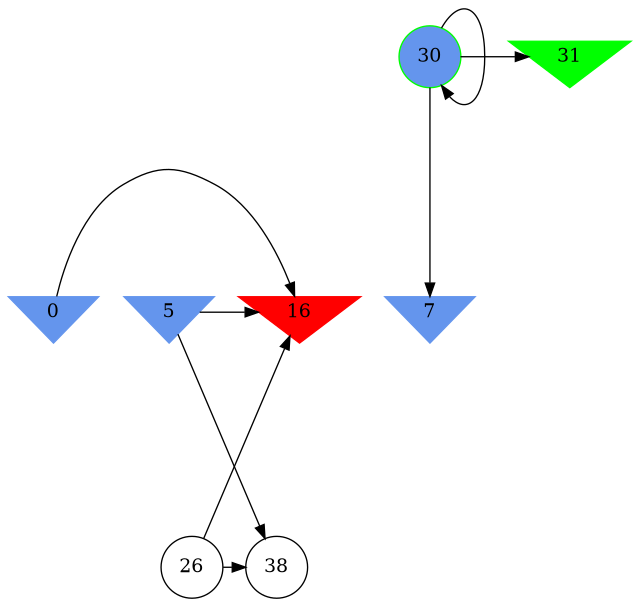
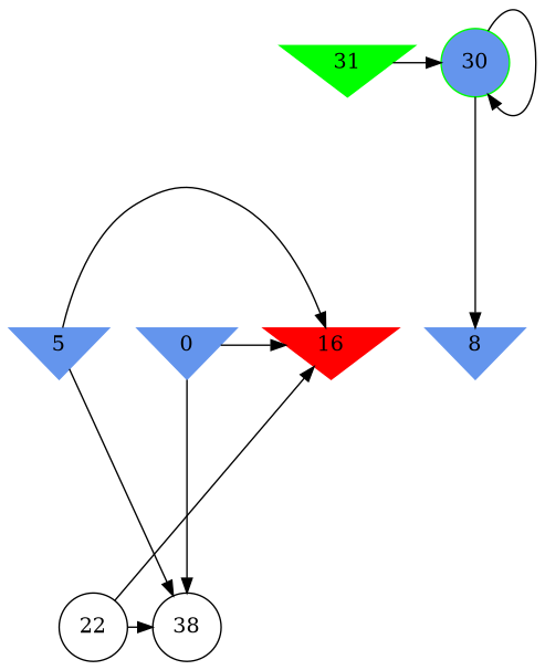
  digraph {
    ranksep=2.0
    node [color=cornflowerblue shape=invtriangle style=filled]
    0
    5
-   8 [label=7]
+   8
    16 [color=red]
-   26 [color=black shape=circle style=""]
+   26 [color=black shape=circle label=22 style=""]
    n6 [color=black label=38 shape=circle style=""]
    30 [color=green fillcolor=cornflowerblue shape=circle]
    31 [color=green]
    subgraph sub_1 {
      rank=same
      0
      5
      8
      16
    }
    subgraph sub_2 {
      rank=same
      26
      n6
    }
    subgraph sub_3 {
      rank=same
      30
      31
    }
    0 -> 16
+   0 -> n6
    5 -> 16
    5 -> n6
    26 -> 16
    26 -> n6
    30 -> 8
    30 -> 30
-   30 -> 31
+   31 -> 30
  }
